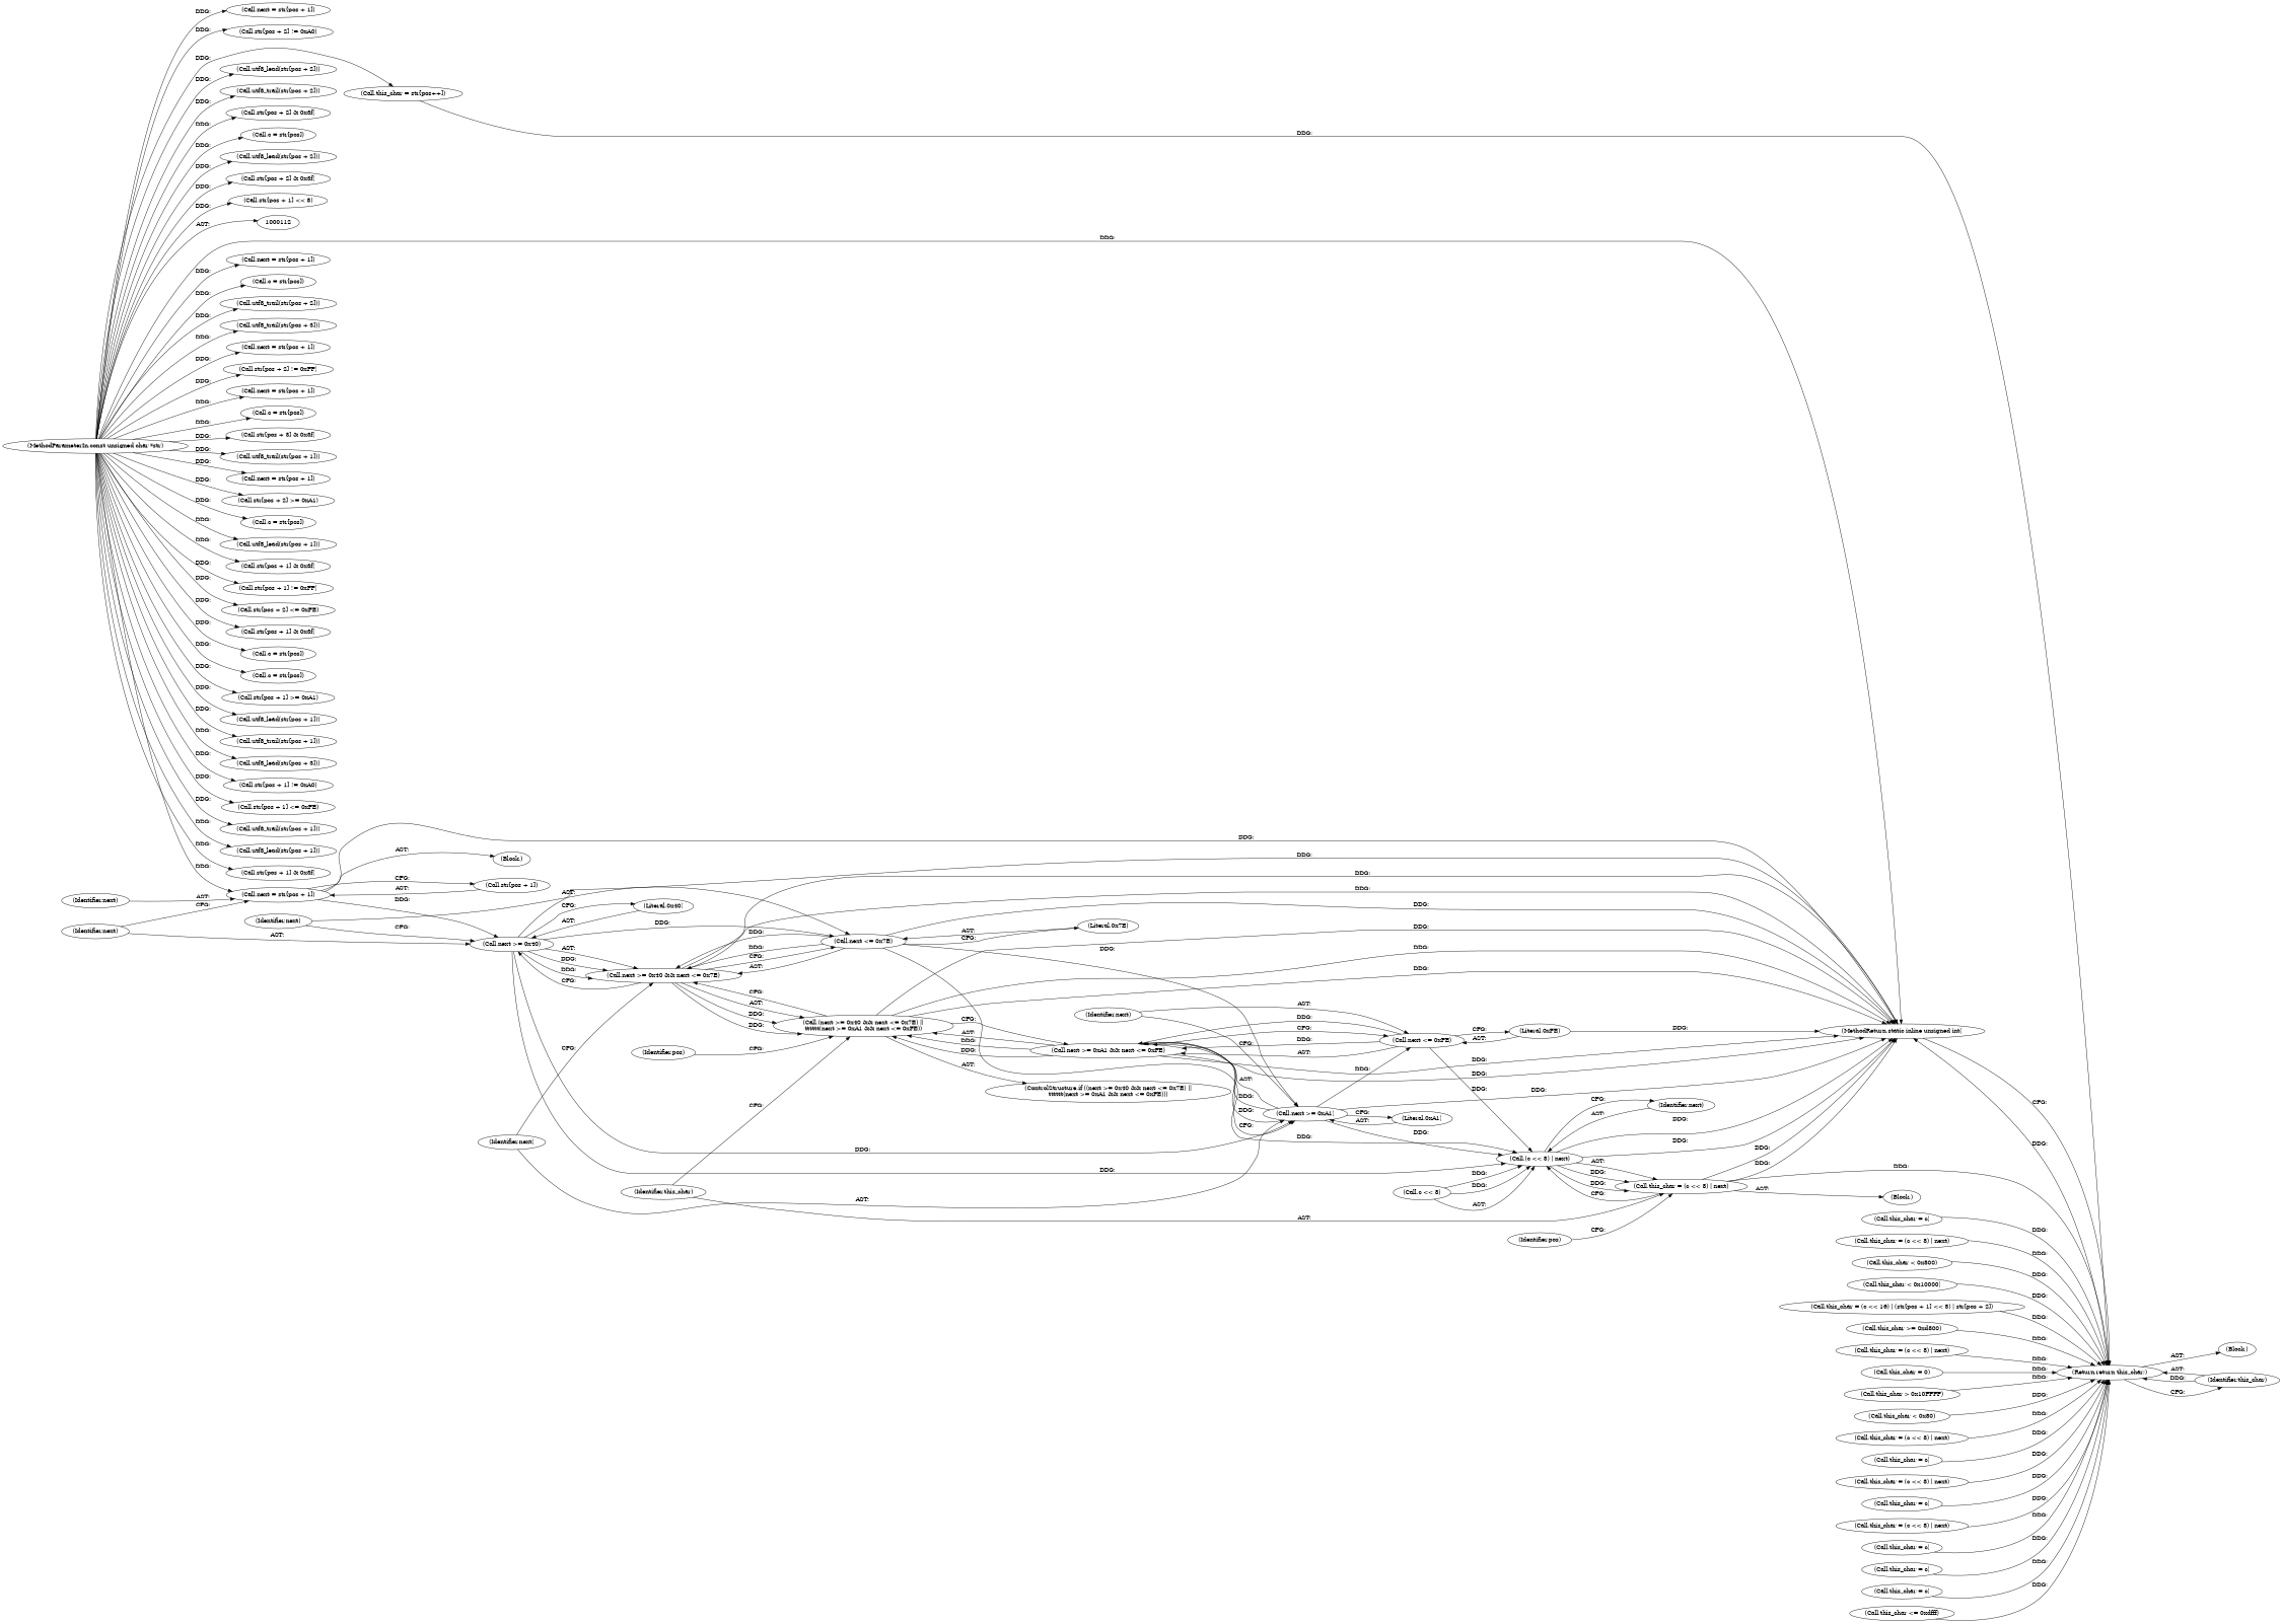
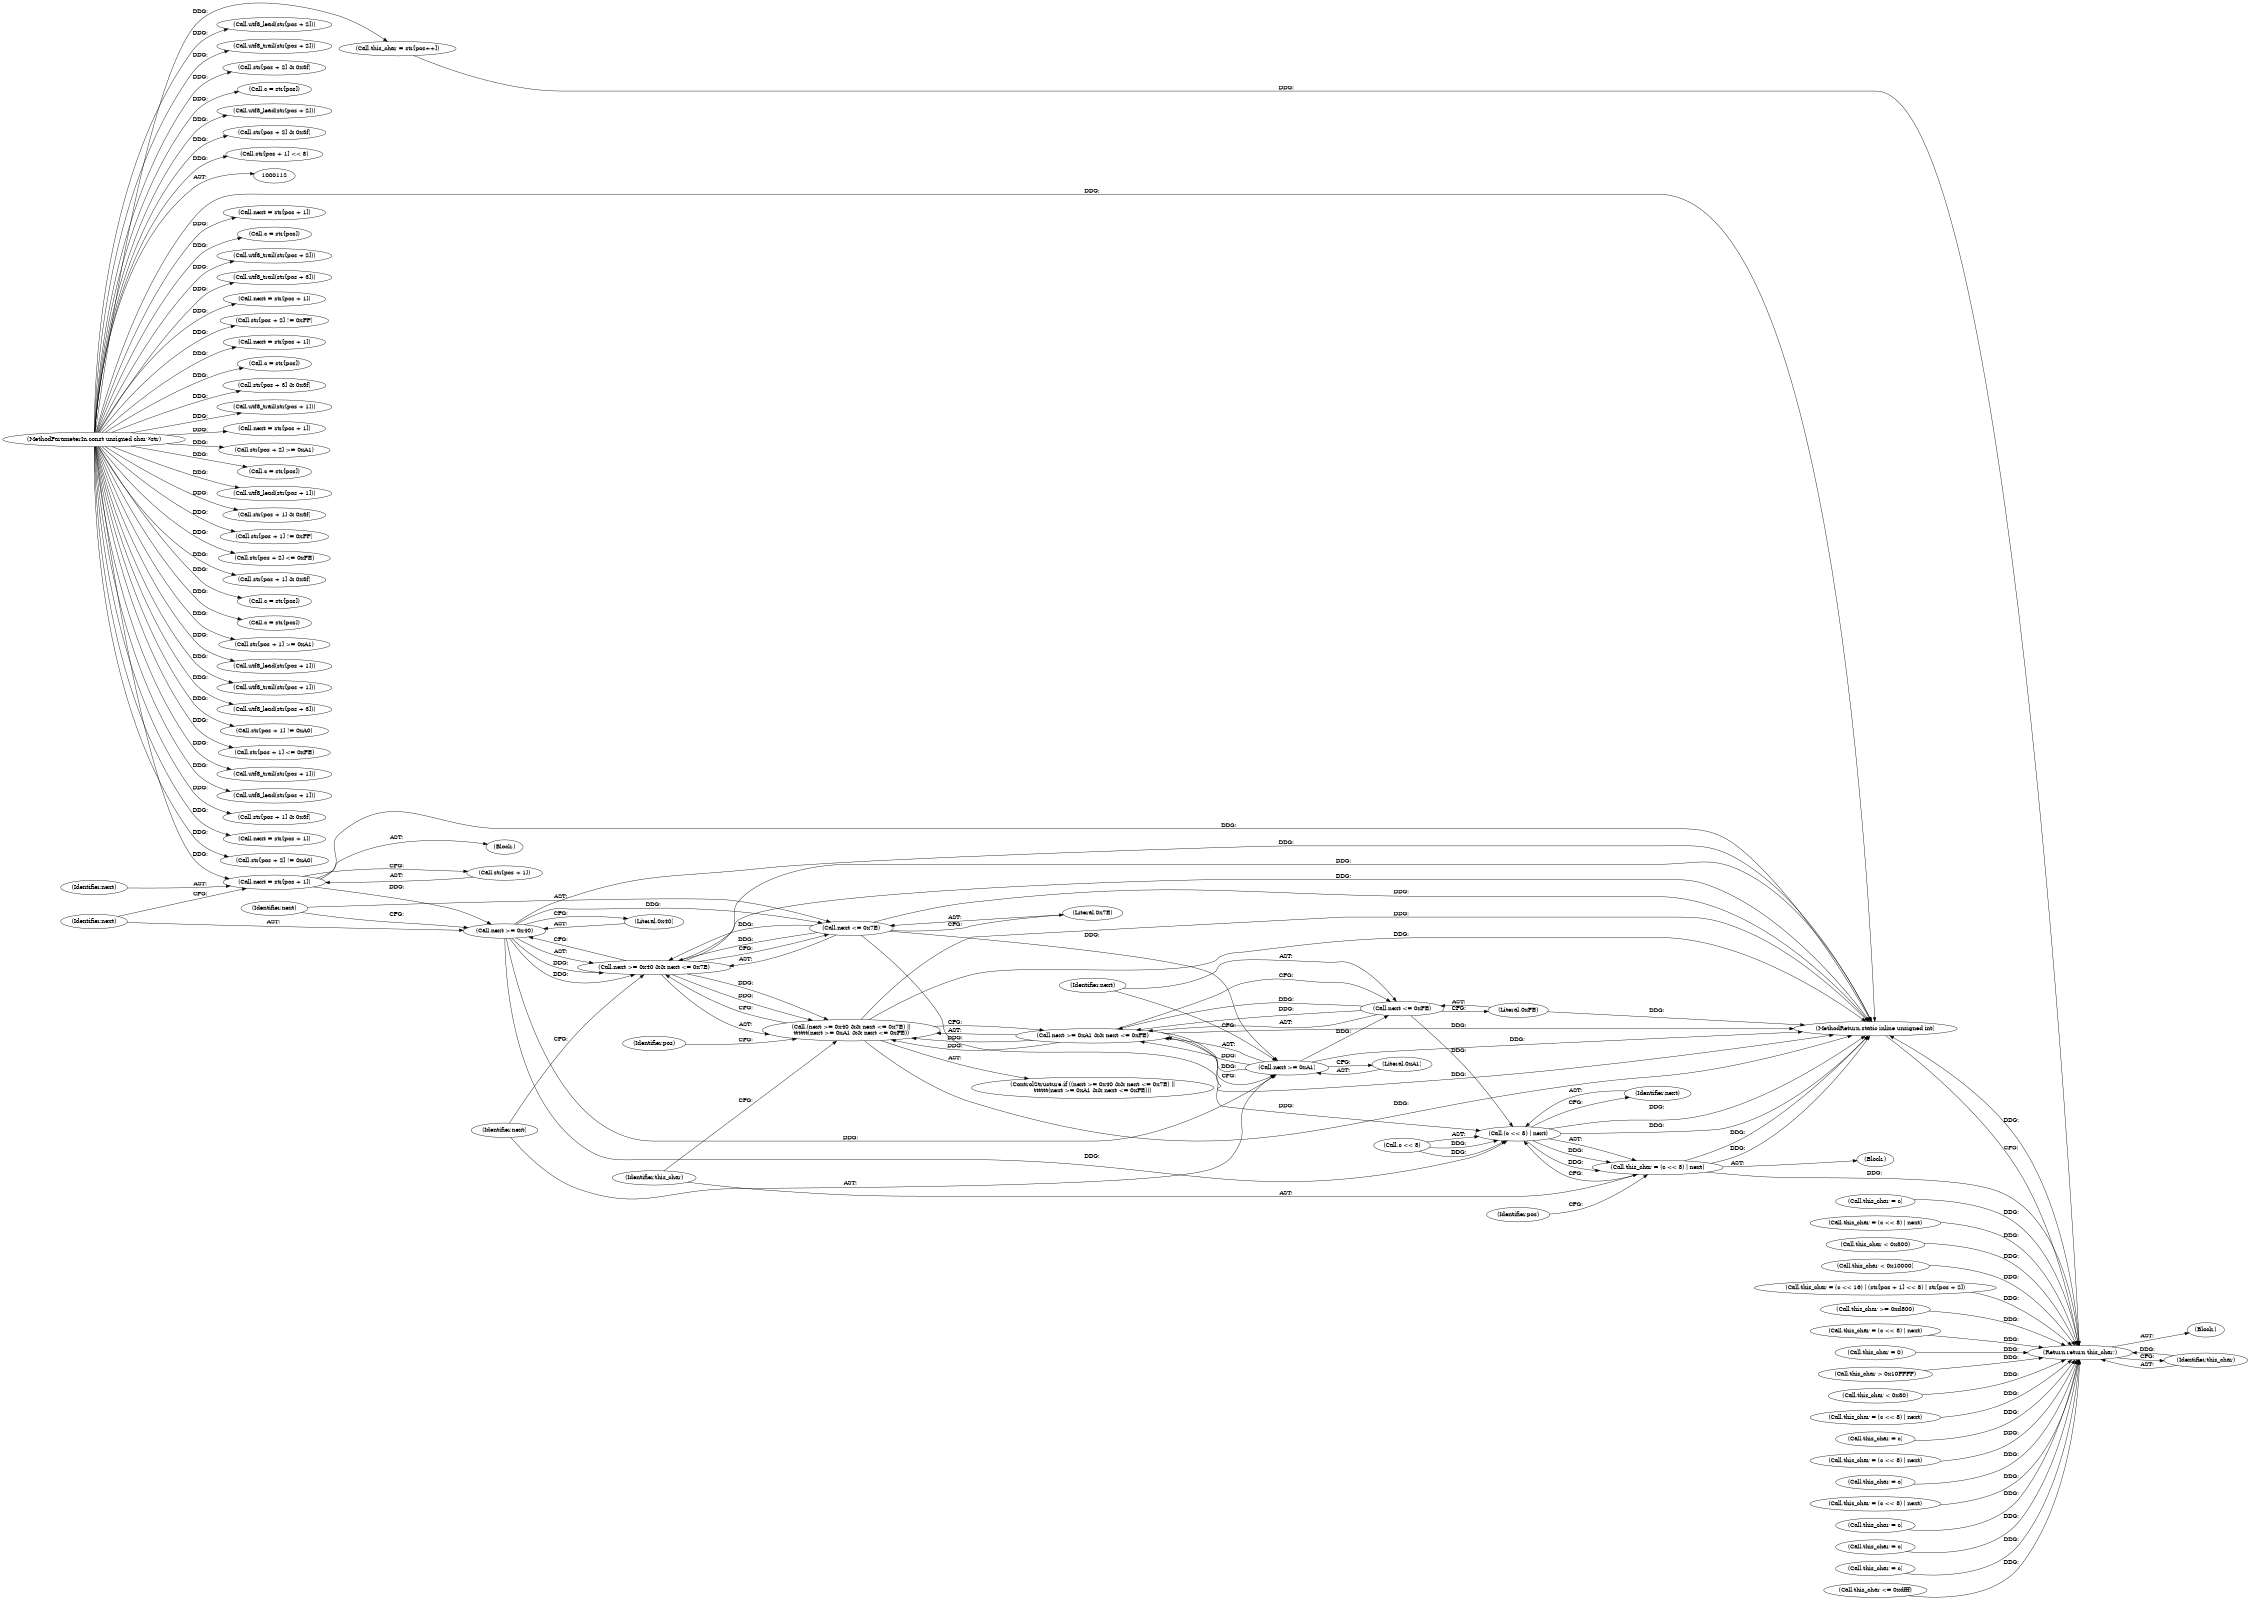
  digraph {
    rankdir=LR
    n1 [label="(Call,next = str[pos + 1])"]
    n2 [label="(Call,next >= 0x40)"]
    n3 [label="(MethodReturn,static inline unsigned int)"]
    n4 [label="(Block,)"]
    n5 [label="(Call,str[pos + 1])"]
    n6 [label="(Call,next >= 0x40 && next <= 0x7E)"]
    n7 [label="(Call,next <= 0x7E)"]
    n8 [label="(Call,next >= 0xA1)"]
    n9 [label="(Call,(c << 8) | next)"]
    n10 [label="(Literal,0x40)"]
    n11 [label="(Return,return this_char;)"]
    n12 [label="(MethodParameterIn,const unsigned char *str)"]
    n13 [label="(Call,next = str[pos + 1])"]
    n14 [label="(Call,c = str[pos])"]
    n15 [label="(Call,utf8_trail(str[pos + 2]))"]
    n16 [label="(Call,utf8_trail(str[pos + 3]))"]
    n17 [label="(Call,next = str[pos + 1])"]
    n18 [label="(Call,str[pos + 2] != 0xFF)"]
    n19 [label="(Call,next = str[pos + 1])"]
    n20 [label="(Call,c = str[pos])"]
    n21 [label="(Call,str[pos + 3] & 0x3f)"]
    n22 [label="(Call,utf8_trail(str[pos + 1]))"]
    n23 [label="(Call,next = str[pos + 1])"]
    n24 [label="(Call,str[pos + 2] >= 0xA1)"]
    n25 [label="(Call,c = str[pos])"]
    n26 [label="(Call,utf8_lead(str[pos + 1]))"]
    n27 [label="(Call,str[pos + 1] & 0x3f)"]
    n28 [label="(Call,str[pos + 1] != 0xFF)"]
    n29 [label="(Call,str[pos + 2] <= 0xFE)"]
    n30 [label="(Call,str[pos + 1] & 0x3f)"]
    n31 [label="(Call,c = str[pos])"]
    n32 [label="(Call,c = str[pos])"]
    n33 [label="(Call,str[pos + 1] >= 0xA1)"]
    n34 [label="(Call,utf8_lead(str[pos + 1]))"]
    n35 [label="(Call,utf8_trail(str[pos + 1]))"]
    n36 [label="(Call,utf8_lead(str[pos + 3]))"]
    n37 [label="(Call,str[pos + 1] != 0xA0)"]
    n38 [label="(Call,str[pos + 1] <= 0xFE)"]
    n39 [label="(Call,utf8_trail(str[pos + 1]))"]
    n40 [label="(Call,utf8_lead(str[pos + 1]))"]
    n41 [label="(Call,str[pos + 1] & 0x3f)"]
    n42 [label="(Call,next = str[pos + 1])"]
    n43 [label="(Call,str[pos + 2] != 0xA0)"]
    n44 [label="(Call,this_char = str[pos++])"]
    n45 [label="(Call,utf8_lead(str[pos + 2]))"]
    n46 [label="(Call,utf8_trail(str[pos + 2]))"]
    n47 [label="(Call,str[pos + 2] & 0x3f)"]
    n48 [label="(Call,c = str[pos])"]
    n49 [label="(Call,utf8_lead(str[pos + 2]))"]
    n50 [label="(Call,str[pos + 2] & 0x3f)"]
    n51 [label="(Call,str[pos + 1] << 8)"]
    1000112
    n53 [label="(Call,(next >= 0x40 && next <= 0x7E) ||\n\t\t\t\t\t\t(next >= 0xA1 && next <= 0xFE))"]
    n54 [label="(Literal,0x7E)"]
    n55 [label="(Call,next >= 0xA1 && next <= 0xFE)"]
    n56 [label="(Call,next <= 0xFE)"]
    n57 [label="(Literal,0xA1)"]
    n58 [label="(Call,this_char = (c << 8) | next)"]
    n59 [label="(Identifier,next)"]
    n60 [label="(ControlStructure,if ((next >= 0x40 && next <= 0x7E) ||\n\t\t\t\t\t\t(next >= 0xA1 && next <= 0xFE)))"]
    n61 [label="(Literal,0xFE)"]
    n62 [label="(Block,)"]
    n63 [label="(Block,)"]
    n64 [label="(Identifier,this_char)"]
    n65 [label="(Call,this_char = c)"]
    n66 [label="(Call,this_char = (c << 8) | next)"]
    n67 [label="(Call,this_char < 0x800)"]
    n68 [label="(Call,c << 8)"]
    n69 [label="(Call,this_char < 0x10000)"]
    n70 [label="(Call,this_char = (c << 16) | (str[pos + 1] << 8) | str[pos + 2])"]
    n71 [label="(Call,this_char >= 0xd800)"]
    n72 [label="(Call,this_char = (c << 8) | next)"]
    n73 [label="(Call,this_char = 0)"]
    n74 [label="(Call,this_char > 0x10FFFF)"]
    n75 [label="(Identifier,next)"]
    n76 [label="(Identifier,next)"]
    n77 [label="(Call,this_char < 0x80)"]
    n78 [label="(Call,this_char = (c << 8) | next)"]
    n79 [label="(Call,this_char = c)"]
    n80 [label="(Identifier,next)"]
    n81 [label="(Call,this_char = (c << 8) | next)"]
    n82 [label="(Call,this_char = c)"]
    n83 [label="(Call,this_char = (c << 8) | next)"]
    n84 [label="(Call,this_char = c)"]
    n85 [label="(Call,this_char = c)"]
    n86 [label="(Call,this_char = c)"]
    n87 [label="(Identifier,pos)"]
    n88 [label="(Identifier,this_char)"]
    n89 [label="(Identifier,pos)"]
    n90 [label="(Identifier,next)"]
    n91 [label="(Call,this_char <= 0xdfff)"]
    n92 [label="(Identifier,next)"]
    n1 -> n2 [label="DDG: "]
    n1 -> n3 [label="DDG: "]
    n1 -> n4 [label="AST: "]
    n1 -> n5 [label="CFG: "]
    n2 -> n3 [label="DDG: "]
    n2 -> n6 [label="AST: "]
    n2 -> n6 [label="DDG: "]
    n2 -> n6 [label="DDG: "]
    n2 -> n7 [label="DDG: "]
    n2 -> n8 [label="DDG: "]
    n2 -> n9 [label="DDG: "]
    n2 -> n10 [label="CFG: "]
    n3 -> n11 [label="CFG: "]
    n5 -> n1 [label="AST: "]
    n6 -> n2 [label="CFG: "]
    n6 -> n3 [label="DDG: "]
    n6 -> n3 [label="DDG: "]
    n6 -> n7 [label="CFG: "]
    n6 -> n53 [label="AST: "]
    n6 -> n53 [label="DDG: "]
    n6 -> n53 [label="DDG: "]
    n7 -> n3 [label="DDG: "]
    n7 -> n6 [label="AST: "]
    n7 -> n6 [label="DDG: "]
    n7 -> n6 [label="DDG: "]
    n7 -> n8 [label="DDG: "]
    n7 -> n9 [label="DDG: "]
    n7 -> n54 [label="CFG: "]
    n8 -> n3 [label="DDG: "]
-   n8 -> n9 [label="DDG: "]
    n8 -> n55 [label="AST: "]
    n8 -> n55 [label="DDG: "]
    n8 -> n55 [label="DDG: "]
    n8 -> n56 [label="DDG: "]
    n8 -> n57 [label="CFG: "]
    n9 -> n3 [label="DDG: "]
    n9 -> n3 [label="DDG: "]
    n9 -> n58 [label="AST: "]
    n9 -> n58 [label="DDG: "]
    n9 -> n58 [label="DDG: "]
    n9 -> n59 [label="CFG: "]
    n10 -> n2 [label="AST: "]
    n11 -> n3 [label="DDG: "]
    n11 -> n63 [label="AST: "]
    n11 -> n64 [label="CFG: "]
    n12 -> n1 [label="DDG: "]
    n12 -> n3 [label="DDG: "]
    n12 -> n13 [label="DDG: "]
    n12 -> n14 [label="DDG: "]
    n12 -> n15 [label="DDG: "]
    n12 -> n16 [label="DDG: "]
    n12 -> n17 [label="DDG: "]
    n12 -> n18 [label="DDG: "]
    n12 -> n19 [label="DDG: "]
    n12 -> n20 [label="DDG: "]
    n12 -> n21 [label="DDG: "]
    n12 -> n22 [label="DDG: "]
    n12 -> n23 [label="DDG: "]
    n12 -> n24 [label="DDG: "]
    n12 -> n25 [label="DDG: "]
    n12 -> n26 [label="DDG: "]
    n12 -> n27 [label="DDG: "]
    n12 -> n28 [label="DDG: "]
    n12 -> n29 [label="DDG: "]
    n12 -> n30 [label="DDG: "]
    n12 -> n31 [label="DDG: "]
    n12 -> n32 [label="DDG: "]
    n12 -> n33 [label="DDG: "]
    n12 -> n34 [label="DDG: "]
    n12 -> n35 [label="DDG: "]
    n12 -> n36 [label="DDG: "]
    n12 -> n37 [label="DDG: "]
    n12 -> n38 [label="DDG: "]
    n12 -> n39 [label="DDG: "]
    n12 -> n40 [label="DDG: "]
    n12 -> n41 [label="DDG: "]
    n12 -> n42 [label="DDG: "]
    n12 -> n43 [label="DDG: "]
    n12 -> n44 [label="DDG: "]
    n12 -> n45 [label="DDG: "]
    n12 -> n46 [label="DDG: "]
    n12 -> n47 [label="DDG: "]
    n12 -> n48 [label="DDG: "]
    n12 -> n49 [label="DDG: "]
    n12 -> n50 [label="DDG: "]
    n12 -> n51 [label="DDG: "]
    n12 -> 1000112 [label="AST: "]
    n44 -> n11 [label="DDG: "]
    n53 -> n3 [label="DDG: "]
    n53 -> n3 [label="DDG: "]
    n53 -> n3 [label="DDG: "]
    n53 -> n6 [label="CFG: "]
    n53 -> n55 [label="CFG: "]
    n53 -> n60 [label="AST: "]
    n54 -> n7 [label="AST: "]
    n55 -> n3 [label="DDG: "]
    n55 -> n3 [label="DDG: "]
    n55 -> n8 [label="CFG: "]
    n55 -> n53 [label="AST: "]
    n55 -> n53 [label="DDG: "]
    n55 -> n53 [label="DDG: "]
    n55 -> n56 [label="CFG: "]
    n56 -> n9 [label="DDG: "]
    n56 -> n55 [label="AST: "]
    n56 -> n55 [label="DDG: "]
    n56 -> n55 [label="DDG: "]
    n56 -> n61 [label="CFG: "]
    n57 -> n8 [label="AST: "]
    n58 -> n3 [label="DDG: "]
    n58 -> n3 [label="DDG: "]
    n58 -> n9 [label="CFG: "]
    n58 -> n11 [label="DDG: "]
    n58 -> n62 [label="AST: "]
    n59 -> n9 [label="AST: "]
    n61 -> n3 [label="DDG: "]
    n61 -> n56 [label="AST: "]
    n64 -> n11 [label="AST: "]
    n64 -> n11 [label="DDG: "]
    n65 -> n11 [label="DDG: "]
    n66 -> n11 [label="DDG: "]
    n67 -> n11 [label="DDG: "]
    n68 -> n9 [label="AST: "]
    n68 -> n9 [label="DDG: "]
    n68 -> n9 [label="DDG: "]
    n69 -> n11 [label="DDG: "]
    n70 -> n11 [label="DDG: "]
    n71 -> n11 [label="DDG: "]
    n72 -> n11 [label="DDG: "]
    n73 -> n11 [label="DDG: "]
    n74 -> n11 [label="DDG: "]
    n75 -> n1 [label="CFG: "]
    n75 -> n2 [label="AST: "]
    n76 -> n8 [label="CFG: "]
    n76 -> n56 [label="AST: "]
    n77 -> n11 [label="DDG: "]
    n78 -> n11 [label="DDG: "]
    n79 -> n11 [label="DDG: "]
    n80 -> n1 [label="AST: "]
    n81 -> n11 [label="DDG: "]
    n82 -> n11 [label="DDG: "]
    n83 -> n11 [label="DDG: "]
    n84 -> n11 [label="DDG: "]
    n85 -> n11 [label="DDG: "]
    n86 -> n11 [label="DDG: "]
    n87 -> n58 [label="CFG: "]
    n88 -> n53 [label="CFG: "]
    n88 -> n58 [label="AST: "]
    n89 -> n53 [label="CFG: "]
    n90 -> n2 [label="CFG: "]
    n90 -> n7 [label="AST: "]
    n91 -> n11 [label="DDG: "]
    n92 -> n6 [label="CFG: "]
    n92 -> n8 [label="AST: "]
  }
